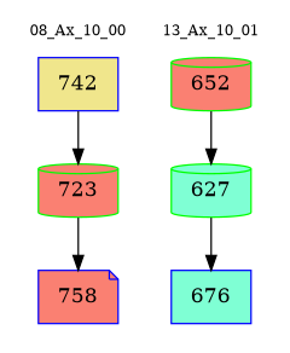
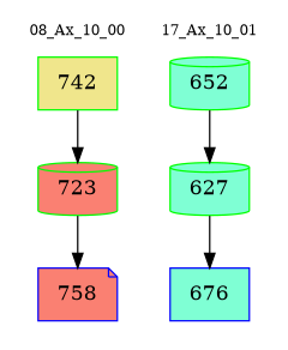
  digraph {
    node [color=green fillcolor=salmon shape=cylinder style=filled]
    edge [color=black]
-   n1 [color=blue fillcolor=khaki label=742 shape=box]
+   n1 [fillcolor=khaki label=742 shape=box]
    n2 [label=723]
    n3 [color=blue label=758 shape=note]
-   n4 [label=652]
+   n4 [fillcolor=aquamarine label=652]
    n5 [fillcolor=aquamarine label=627]
    n6 [color=blue fillcolor=aquamarine label=676 shape=box]
    subgraph cluster_1 {
      color=white
      fontsize=10
      label="08_Ax_10_00"
      n1
      n2
      n3
    }
    subgraph cluster_2 {
      color=white
      fontsize=10
-     label="13_Ax_10_01"
+     label="17_Ax_10_01"
      n4
      n5
      n6
    }
    n1 -> n2
    n2 -> n3
    n4 -> n5
    n5 -> n6
  }
